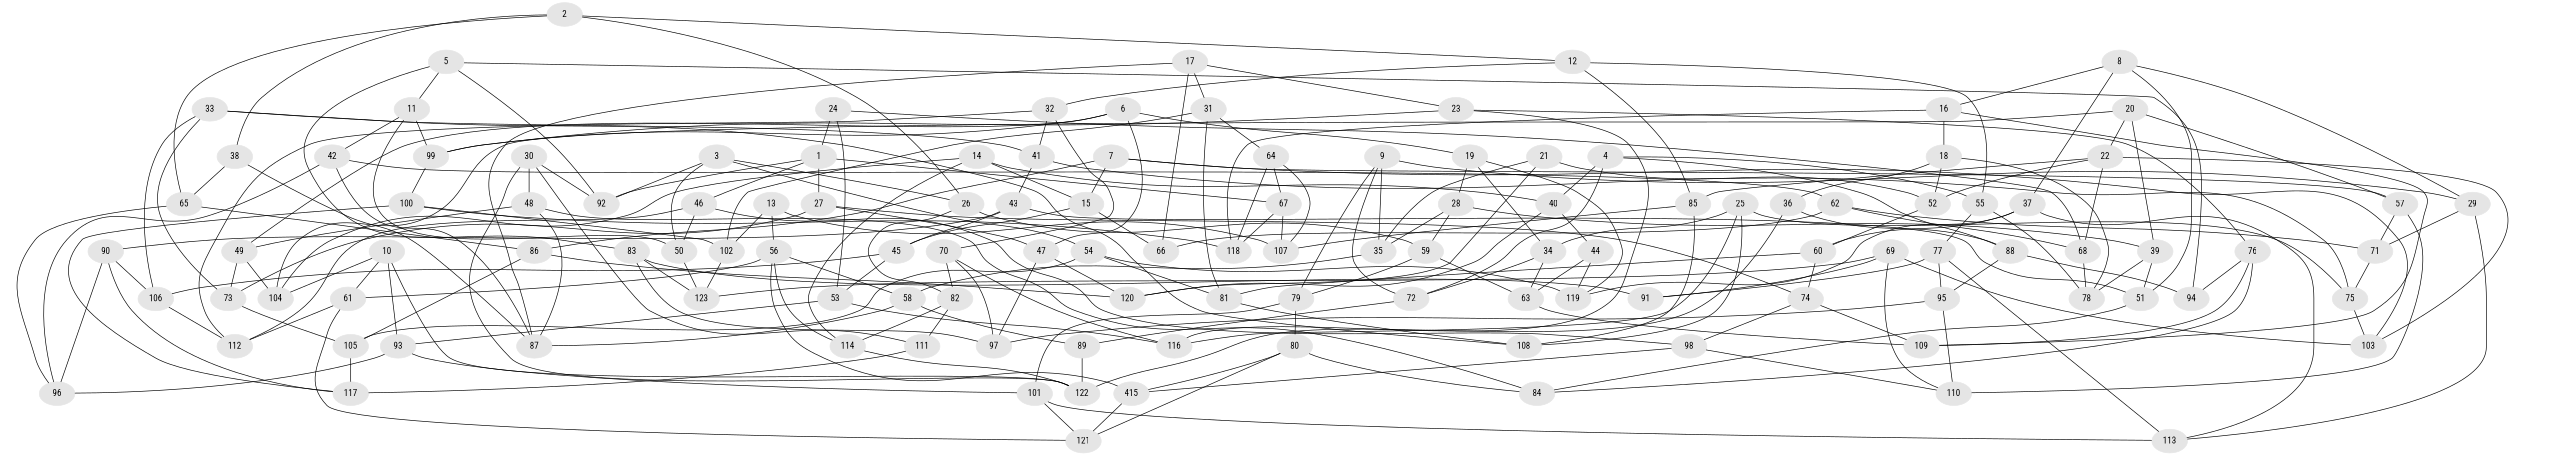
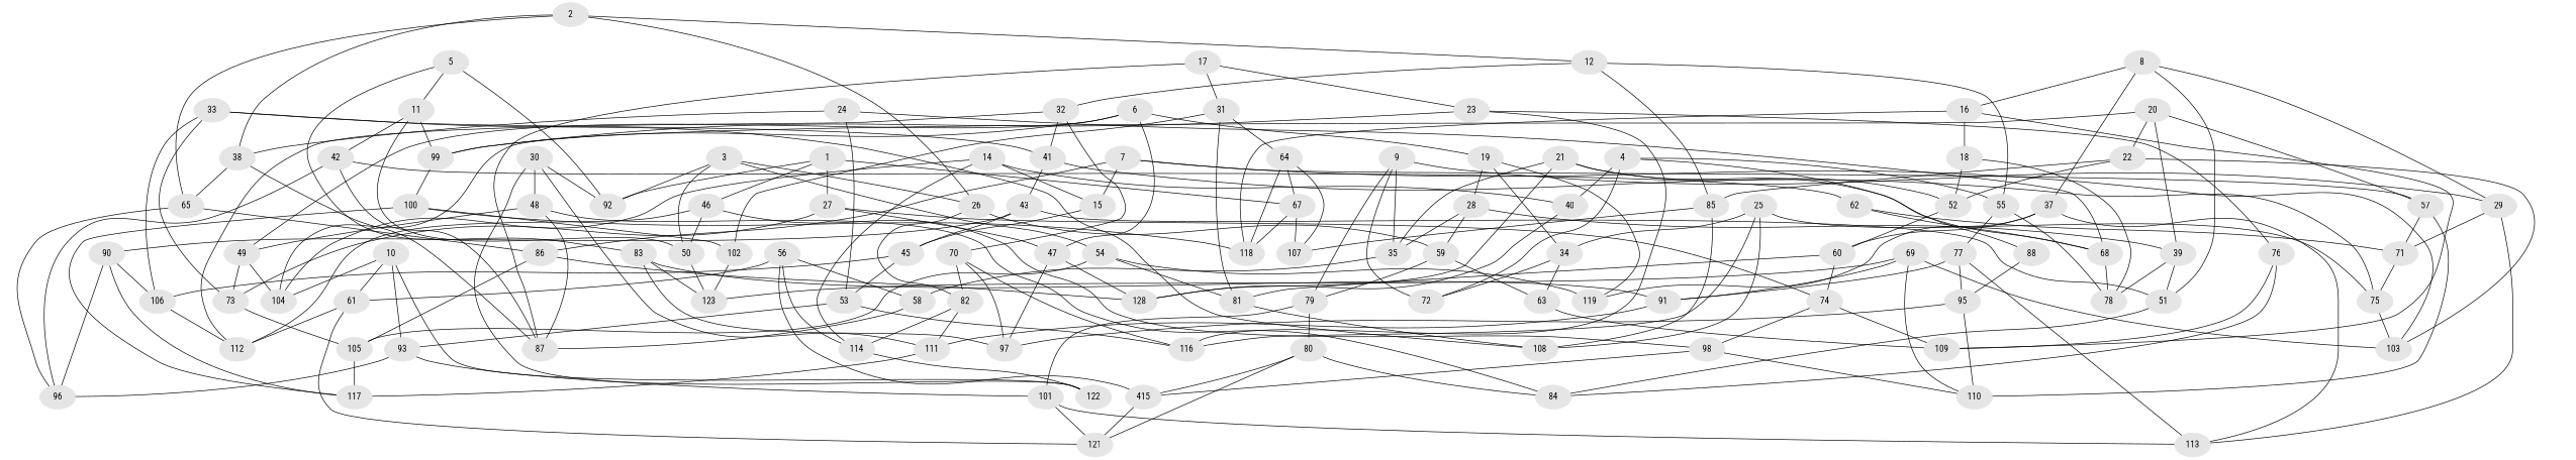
  graph {
    fontname="Roboto Condensed"
    node [color=gray90 fontname="Roboto Condensed" style=filled]
    edge [fontname="Roboto Condensed"]
    1
    27
    46
    67
    92
    47
    73
    74
    50
    112
    98
    107
    118
    2
    12
    26
    38
    65
    55
    32
    85
    59
    82
    87
    86
    96
    3
    54
    123
    119
    81
    105
    4
    40
    72
    88
-   120
-   44
+   120 [label=128]
    78
    77
-   89
-   94
    95
    5
    11
    83
    99
    42
    97
    91
    6
    19
    49
    28
    34
    104
    100
    7
    15
    57
    103
    45
-   66
    71
    110
    8
    16
    29
    37
    51
    18
    109
    113
    60
    84
    9
    35
    79
    58
    80
    101
    10
    61
    93
    122
    121
    62
    41
    70
    108
-   13
    56
    102
    114
    n95 [label=415]
    14
    53
    106
-   36
    52
    17
    23
    31
    76
    116
    64
    39
    63
    20
    22
    21
    68
    24
    25
    75
    111
    30
    48
    117
    43
    33
    90
    69
    1 -- 27
    1 -- 46
    1 -- 67
    1 -- 92
    27 -- 47
    27 -- 73
    27 -- 74
    46 -- 50
    46 -- 112
    46 -- 98
    67 -- 107
    67 -- 118
    47 -- 120
    47 -- 97
    73 -- 105
    74 -- 98
    74 -- 109
    50 -- 123
    98 -- 110
    98 -- n95
    2 -- 12
    2 -- 26
    2 -- 38
    2 -- 65
    12 -- 55
    12 -- 32
    12 -- 85
    26 -- 59
    26 -- 82
    38 -- 65
    38 -- 87
    65 -- 86
    65 -- 96
    55 -- 78
    55 -- 77
    32 -- 112
    32 -- 41
    32 -- 70
    85 -- 107
    85 -- 108
    59 -- 79
    59 -- 63
    82 -- 114
    82 -- 111
    86 -- 105
    86 -- 120
    3 -- 92
    3 -- 50
    3 -- 26
    3 -- 54
    54 -- 119
    54 -- 81
    54 -- 105
    81 -- 108
    105 -- 117
    4 -- 55
    4 -- 40
    4 -- 72
    4 -- 88
    40 -- 120
-   40 -- 44
-   72 -- 89
-   88 -- 94
    88 -- 95
-   44 -- 119
-   44 -- 63
    77 -- 95
    77 -- 91
    77 -- 113
-   89 -- 122
    95 -- 97
    95 -- 110
    5 -- 92
-   5 -- 94
    5 -- 11
    5 -- 83
    11 -- 50
    11 -- 99
    11 -- 42
    83 -- 123
    83 -- 97
    83 -- 91
    99 -- 100
    42 -- 87
    42 -- 96
    42 -- 62
+   91 -- 111
    6 -- 47
    6 -- 99
    6 -- 19
    6 -- 49
    19 -- 119
    19 -- 28
    19 -- 34
    49 -- 73
    49 -- 104
    28 -- 59
    28 -- 35
    28 -- 39
    34 -- 72
    34 -- 63
    100 -- 118
    100 -- 102
    100 -- 117
    7 -- 86
    7 -- 15
    7 -- 57
    7 -- 103
    15 -- 45
-   15 -- 66
    57 -- 71
    57 -- 110
    45 -- 53
    45 -- 106
    71 -- 75
    8 -- 16
    8 -- 29
    8 -- 37
    8 -- 51
    16 -- 118
    16 -- 18
    16 -- 109
    29 -- 71
    29 -- 113
    37 -- 119
    37 -- 113
    37 -- 60
    51 -- 84
    18 -- 78
-   18 -- 36
    18 -- 52
    60 -- 74
    60 -- 81
    9 -- 72
    9 -- 29
    9 -- 35
    9 -- 79
    35 -- 58
    79 -- 80
    79 -- 101
    58 -- 87
-   58 -- 89
    80 -- 84
    80 -- 121
    80 -- n95
    101 -- 113
    101 -- 121
    10 -- 104
    10 -- 61
    10 -- 93
    10 -- 122
    61 -- 112
    61 -- 121
    93 -- 96
    93 -- 101
-   62 -- 66
    62 -- 71
    62 -- 68
    41 -- 75
    41 -- 43
    70 -- 82
    70 -- 97
    70 -- 116
-   13 -- 107
-   13 -- 56
-   13 -- 102
    56 -- 58
    56 -- 61
    56 -- 114
    56 -- n95
    102 -- 123
    114 -- 122
    n95 -- 121
    14 -- 40
    14 -- 104
    14 -- 15
    14 -- 114
    53 -- 93
    53 -- 116
    106 -- 112
-   36 -- 88
-   36 -- 122
    52 -- 60
    17 -- 87
-   17 -- 66
    17 -- 23
    17 -- 31
    23 -- 99
    23 -- 76
    23 -- 116
    31 -- 81
    31 -- 102
    31 -- 64
-   76 -- 94
    76 -- 109
    76 -- 84
    64 -- 67
    64 -- 107
    64 -- 118
    39 -- 78
    39 -- 51
    63 -- 109
    20 -- 104
    20 -- 57
    20 -- 39
    20 -- 22
    22 -- 85
    22 -- 103
    22 -- 52
    21 -- 120
    21 -- 35
    21 -- 52
-   22 -- 68
+   21 -- 68
    68 -- 78
-   24 -- 1
+   24 -- 38
    24 -- 53
    24 -- 68
    25 -- 34
    25 -- 108
    25 -- 116
    25 -- 75
    75 -- 103
    111 -- 117
    30 -- 92
    30 -- 122
    30 -- 111
    30 -- 48
    48 -- 87
    48 -- 49
    48 -- 84
    43 -- 45
    43 -- 51
    43 -- 90
    33 -- 73
    33 -- 41
    33 -- 108
    33 -- 106
    90 -- 96
    90 -- 106
    90 -- 117
    69 -- 123
    69 -- 91
    69 -- 103
    69 -- 110
  }
